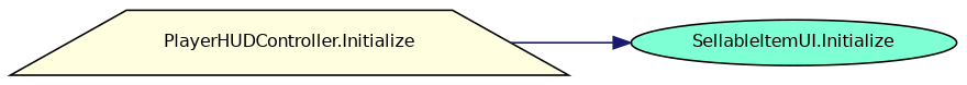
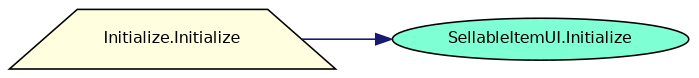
  digraph {
    rankdir=LR
    node [color=black fontname=Helvetica fontsize=10 style=filled]
-   n1 [fillcolor=lightyellow fontcolor=black height=0.2 label="PlayerHUDController.Initialize" shape=trapezium width=0.4]
+   n1 [fillcolor=lightyellow fontcolor=black height=0.2 label="Initialize.Initialize" shape=trapezium width=0.4]
    n2 [fillcolor=aquamarine height=0.2 label="SellableItemUI.Initialize" shape=ellipse width=0.4]
    n1 -> n2 [color=midnightblue fontname=Helvetica fontsize=10 labelfontname=Helvetica labelfontsize=10 style=solid]
  }
